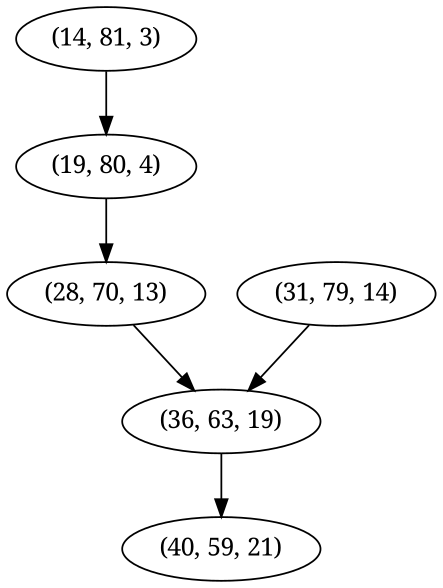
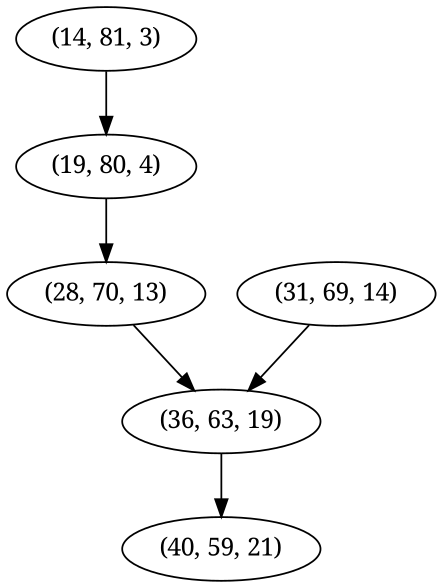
  digraph {
    fontname="Noto Serif"
    node [fontname="Noto Serif"]
    edge [fontname="Noto Serif"]
    "(14, 81, 3)"
    "(19, 80, 4)"
    "(28, 70, 13)"
    "(36, 63, 19)"
-   "(31, 69, 14)" [label="(31, 79, 14)"]
+   "(31, 69, 14)"
    "(40, 59, 21)"
    "(14, 81, 3)" -> "(19, 80, 4)"
    "(19, 80, 4)" -> "(28, 70, 13)"
    "(28, 70, 13)" -> "(36, 63, 19)"
    "(36, 63, 19)" -> "(40, 59, 21)"
    "(31, 69, 14)" -> "(36, 63, 19)"
  }
